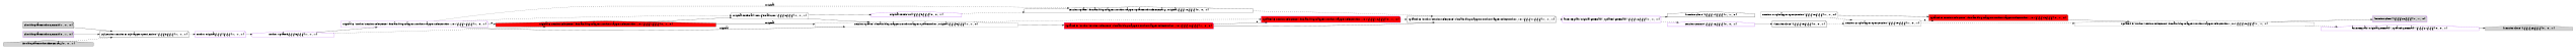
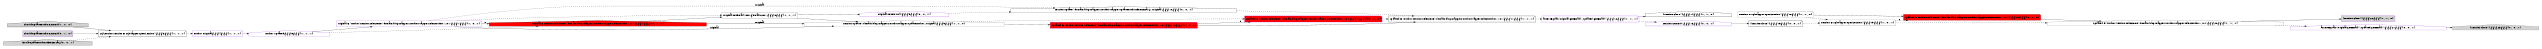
  digraph {
    rankdir=LR
    node [color=purple fillcolor=white shape=note style=filled]
    edge [style=solid]
    n1 [label="original = (Author)session.selectOne(\"domain.blog.mappers.AuthorMapper.selectAuthor\",101)@@@7@@@['1', '0', '1']"]
    n2 [color=black label="session.update(\"domain.blog.mappers.AuthorMapper.updateAuthorIfNecessary\",original)@@@10@@@['0', '0', '1']" shape=house]
    n3 [color=black fillcolor=red label="original = session.selectOne(\"domain.blog.mappers.AuthorMapper.selectAuthor\",101)@@@7@@@['0', '1', '0']" shape=house]
    n4 [color=gray40 label="session.update(\"domain.blog.mappers.AuthorMapper.updateAuthor\",original)@@@9@@@['1', '1', '0']" shape=house]
    n5 [color=gray40 label="original.setEmail(\"new@email.com\")@@@8@@@['1', '1', '1']"]
    n6 [color=black label="updated = (Author)session.selectOne(\"domain.blog.mappers.AuthorMapper.selectAuthor\",101)@@@11@@@['1', '1', '1']"]
    n7 [fillcolor=red label="updated = session.selectOne(\"domain.blog.mappers.AuthorMapper.selectAuthor\",101)@@@10@@@['0', '1', '0']"]
    n8 [fillcolor=red label="updated = (Author)session.selectOne(\"domain.blog.mappers.AuthorMapper.selectAuthor\",101)@@@10@@@['1', '0', '0']"]
    n9 [label="original.setBio(null)@@@9@@@['0', '0', '1']" shape=house]
    n10 [label="assertEquals(original.getEmail(),updated.getEmail())@@@12@@@['1', '1', '1']"]
    n11 [color=black label="{session.close()}@@@14@@@['1', '1', '0']" shape=house]
    n12 [label="session.commit()@@@13@@@['0', '0', '1']" shape=house]
    n13 [color=black label="{session.close()}@@@15@@@['0', '0', '1']"]
    n14 [label="Author original@@@4@@@['1', '1', '1']"]
    n15 [label="Author updated@@@5@@@['1', '1', '1']" shape=house]
-   n16 [color=black fillcolor=lightgray label="shouldUpdateAuthorCommit['1', '0', '0']"]
+   n16 [color=black fillcolor=lightgray label="shouldUpdateAuthorCommit['1', '0', '0']" shape=house]
    n17 [color=black label="SqlSession session = sqlMapper.openSession()@@@3@@@['1', '1', '1']"]
    n18 [color=gray40 label="session = sqlMapper.openSession()@@@18@@@['1', '1', '0']"]
    n19 [color=gray40 fillcolor=red label="updated = session.selectOne(\"domain.blog.mappers.AuthorMapper.selectAuthor\",101)@@@19@@@['0', '1', '0']"]
    n20 [color=gray40 label="session = sqlMapper.openSession()@@@19@@@['1', '0', '1']"]
    n21 [color=gray40 fillcolor=lightgray label="{session.close()}@@@23@@@['0', '0', '1']" shape=house]
    n22 [fillcolor=lightgray label="{session.close()}@@@22@@@['1', '1', '0']"]
    n23 [color=gray40 label="updated = (Author)session.selectOne(\"domain.blog.mappers.AuthorMapper.selectAuthor\",101)@@@20@@@['1', '1', '1']" shape=house]
    n24 [label="assertEquals(original.getEmail(),updated.getEmail())@@@21@@@['0', '0', '1']" shape=house]
    n25 [fillcolor=lightgray label="shouldUpdateAuthorCommit['0', '1', '0']"]
    n26 [color=black fillcolor=lightgray label="shouldUpdateAuthorIfNecessary['0', '0', '1']" shape=house]
    n1 -> n2 [label=original style=dashed]
    n1 -> n3 [label=0]
    n1 -> n4 [label=original]
    n1 -> n5 [style=dashed]
    n2 -> n6 [style=dashed]
    n3 -> n4 [label=original]
    n3 -> n5
    n4 -> n7 [style=dashed]
    n4 -> n8
    n5 -> n4
    n5 -> n9
    n6 -> n10 [style=dashed]
    n7 -> n6 [style=dashed]
    n8 -> n6
    n8 -> n7 [label=0]
    n9 -> n2 [style=dashed]
    n10 -> n11
    n10 -> n12 [style=dashed]
    n12 -> n13
    n13 -> n20 [style=dashed]
    n14 -> n15
    n15 -> n1
    n15 -> n3 [style=dashed]
    n16 -> n17
    n17 -> n14 [style=dashed]
    n18 -> n19
    n18 -> n20 [style=dashed]
    n19 -> n23
    n20 -> n19 [label=0 style=dashed]
    n20 -> n23 [style=dashed]
    n23 -> n22
    n23 -> n24 [style=dashed]
    n24 -> n21
    n25 -> n17
    n26 -> n17 [style=dashed]
  }
